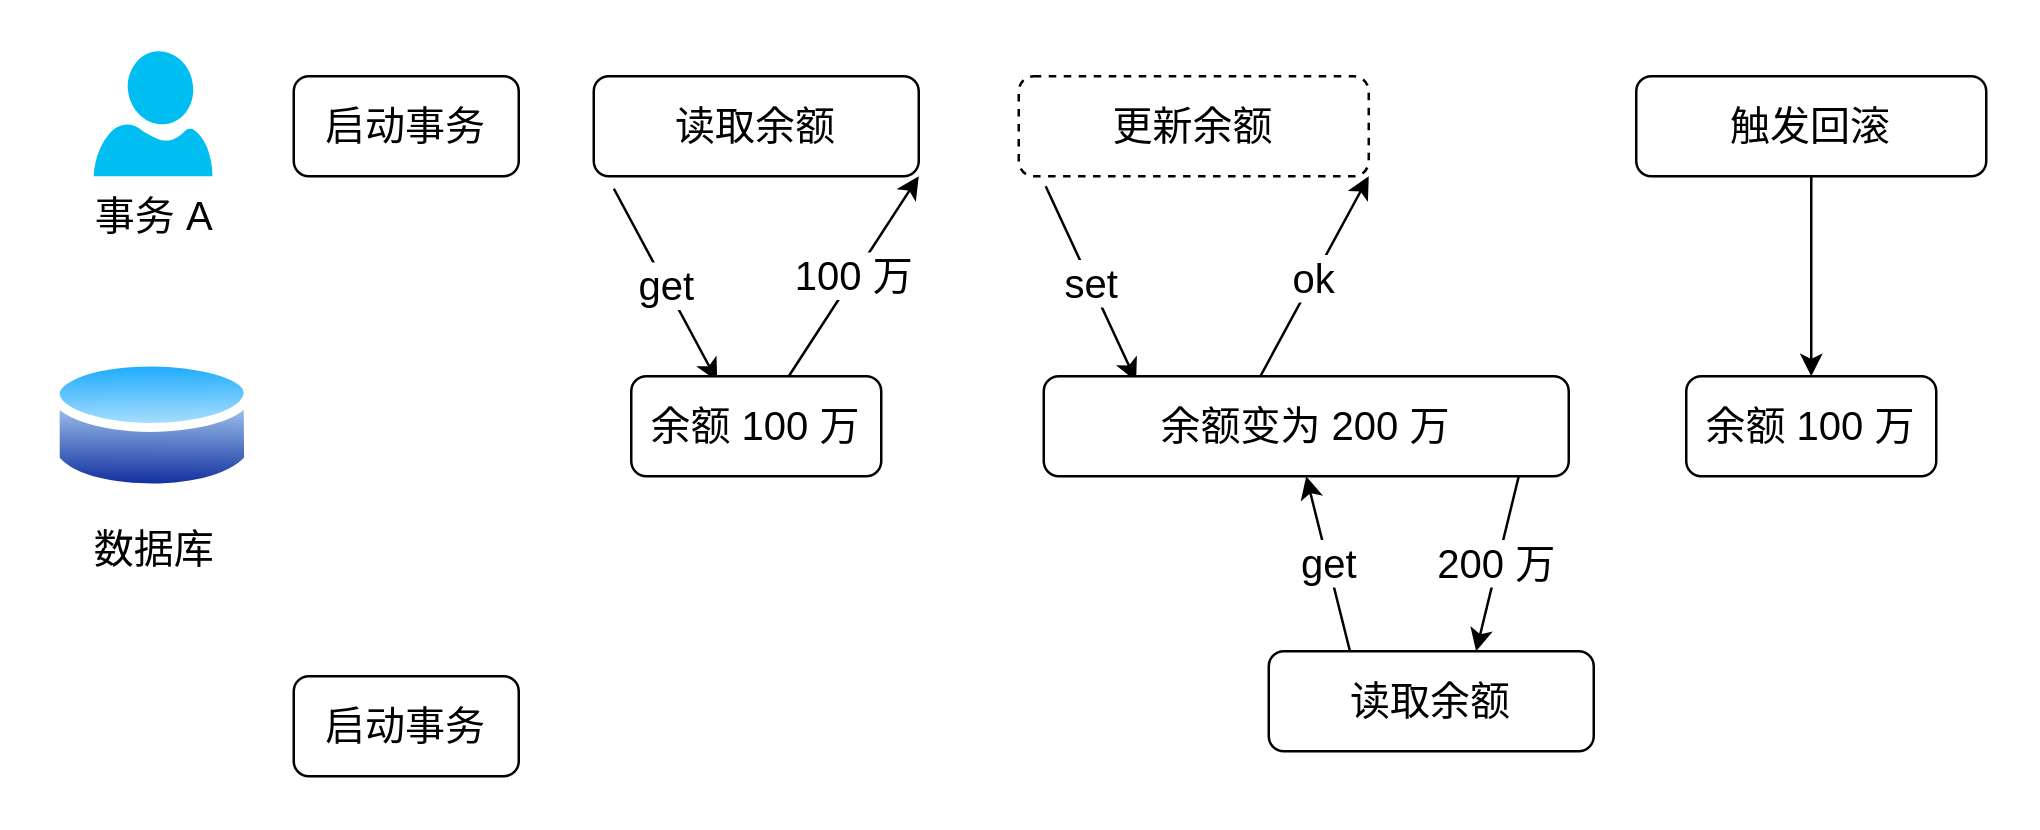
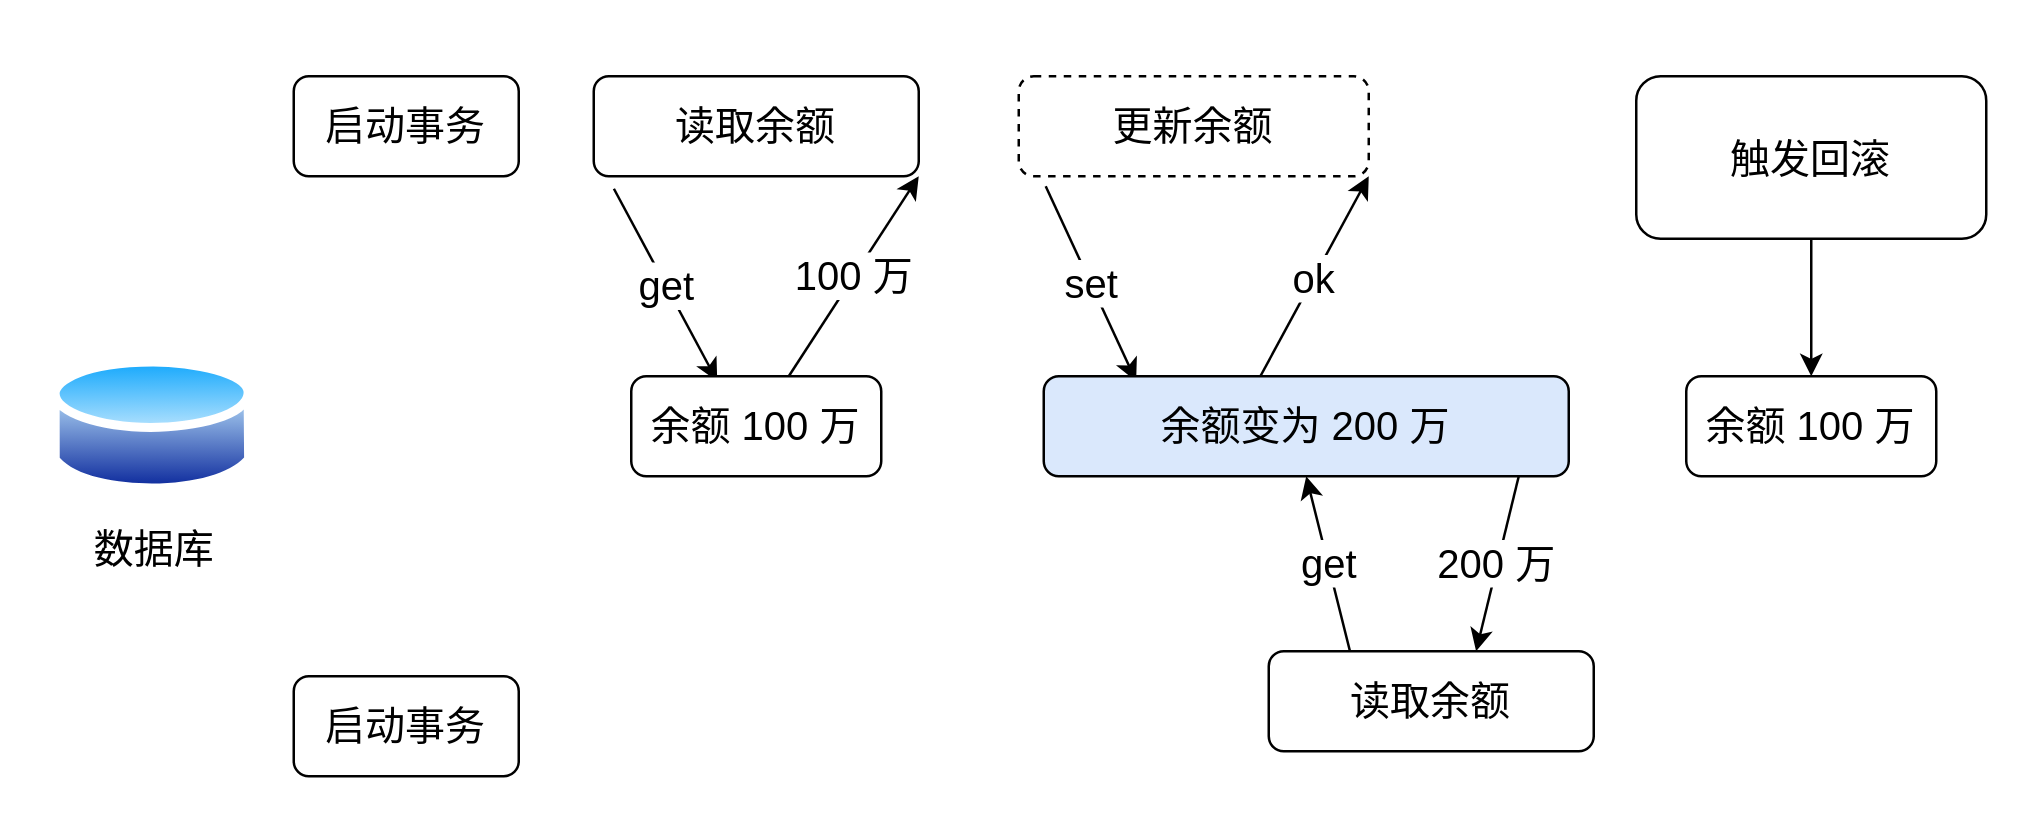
  <mxCell id="0" />
  <mxCell id="1" parent="0" />
- <mxCell id="2" value="事务 A" style="verticalLabelPosition=bottom;html=1;verticalAlign=top;align=center;strokeColor=none;fillColor=#00BEF2;shape=mxgraph.azure.user;fontSize=16;" vertex="1" parent="1"><mxGeometry x="37" y="20" width="47.5" height="50" as="geometry" /></mxCell>
  <mxCell id="3" value="数据库" style="aspect=fixed;perimeter=ellipsePerimeter;html=1;align=center;shadow=0;dashed=0;spacingTop=3;image;image=img/lib/active_directory/database.svg;fontSize=16;" vertex="1" parent="1"><mxGeometry x="20.21" y="140" width="81.08" height="60" as="geometry" /></mxCell>
  <mxCell id="4" value="启动事务" style="rounded=1;whiteSpace=wrap;html=1;fontSize=16;" vertex="1" parent="1"><mxGeometry x="117" y="30" width="90" height="40" as="geometry" /></mxCell>
  <mxCell id="5" value="get" style="rounded=0;orthogonalLoop=1;jettySize=auto;html=1;entryX=0.344;entryY=0.05;entryDx=0;entryDy=0;fontSize=16;exitX=0.062;exitY=1.125;exitDx=0;exitDy=0;exitPerimeter=0;entryPerimeter=0;" edge="1" parent="1" source="6" target="8"><mxGeometry relative="1" as="geometry" /></mxCell>
  <mxCell id="6" value="读取余额" style="rounded=1;whiteSpace=wrap;html=1;fontSize=16;" vertex="1" parent="1"><mxGeometry x="237" y="30" width="130" height="40" as="geometry" /></mxCell>
  <mxCell id="7" value="100 万" style="edgeStyle=none;rounded=0;orthogonalLoop=1;jettySize=auto;html=1;entryX=1;entryY=1;entryDx=0;entryDy=0;fontSize=16;" edge="1" parent="1" source="8" target="6"><mxGeometry relative="1" as="geometry" /></mxCell>
  <mxCell id="8" value="余额 100 万" style="rounded=1;whiteSpace=wrap;html=1;fontSize=16;" vertex="1" parent="1"><mxGeometry x="252" y="150" width="100" height="40" as="geometry" /></mxCell>
  <mxCell id="9" value="set" style="edgeStyle=none;rounded=0;orthogonalLoop=1;jettySize=auto;html=1;entryX=0.176;entryY=0.05;entryDx=0;entryDy=0;fontSize=16;exitX=0.077;exitY=1.1;exitDx=0;exitDy=0;exitPerimeter=0;entryPerimeter=0;" edge="1" parent="1" source="10" target="13"><mxGeometry relative="1" as="geometry" /></mxCell>
  <mxCell id="10" value="更新余额" style="rounded=1;whiteSpace=wrap;html=1;fontSize=16;dashed=1;" vertex="1" parent="1"><mxGeometry x="407" y="30" width="140" height="40" as="geometry" /></mxCell>
  <mxCell id="11" value="ok" style="edgeStyle=none;rounded=0;orthogonalLoop=1;jettySize=auto;html=1;entryX=1;entryY=1;entryDx=0;entryDy=0;fontSize=16;exitX=0.41;exitY=0.025;exitDx=0;exitDy=0;exitPerimeter=0;" edge="1" parent="1" source="13" target="10"><mxGeometry relative="1" as="geometry" /></mxCell>
  <mxCell id="12" value="200 万" style="edgeStyle=none;rounded=0;orthogonalLoop=1;jettySize=auto;html=1;entryX=0.638;entryY=0;entryDx=0;entryDy=0;fontSize=16;entryPerimeter=0;" edge="1" parent="1" target="16"><mxGeometry relative="1" as="geometry"><mxPoint x="607" y="190" as="sourcePoint" /></mxGeometry></mxCell>
- <mxCell id="13" value="余额变为 200 万" style="rounded=1;whiteSpace=wrap;html=1;fontSize=16;" vertex="1" parent="1"><mxGeometry x="417" y="150" width="210" height="40" as="geometry" /></mxCell>
+ <mxCell id="13" value="余额变为 200 万" style="rounded=1;whiteSpace=wrap;html=1;fontSize=16;fillColor=#dae8fc;" vertex="1" parent="1"><mxGeometry x="417" y="150" width="210" height="40" as="geometry" /></mxCell>
  <mxCell id="14" value="启动事务" style="rounded=1;whiteSpace=wrap;html=1;fontSize=16;" vertex="1" parent="1"><mxGeometry x="117" y="270" width="90" height="40" as="geometry" /></mxCell>
  <mxCell id="15" value="get" style="edgeStyle=none;rounded=0;orthogonalLoop=1;jettySize=auto;html=1;entryX=0.5;entryY=1;entryDx=0;entryDy=0;fontSize=16;exitX=0.25;exitY=0;exitDx=0;exitDy=0;" edge="1" parent="1" source="16" target="13"><mxGeometry relative="1" as="geometry" /></mxCell>
  <mxCell id="16" value="读取余额" style="rounded=1;whiteSpace=wrap;html=1;fontSize=16;" vertex="1" parent="1"><mxGeometry x="507" y="260" width="130" height="40" as="geometry" /></mxCell>
  <mxCell id="17" value="余额 100 万" style="rounded=1;whiteSpace=wrap;html=1;fontSize=16;" vertex="1" parent="1"><mxGeometry x="674" y="150" width="100" height="40" as="geometry" /></mxCell>
  <mxCell id="18" style="edgeStyle=none;rounded=0;orthogonalLoop=1;jettySize=auto;html=1;fontSize=16;" edge="1" parent="1" source="19" target="17"><mxGeometry relative="1" as="geometry" /></mxCell>
- <mxCell id="19" value="触发回滚" style="rounded=1;whiteSpace=wrap;html=1;fontSize=16;" vertex="1" parent="1"><mxGeometry x="654" y="30" width="140" height="40" as="geometry" /></mxCell>
+ <mxCell id="19" value="触发回滚" style="rounded=1;whiteSpace=wrap;html=1;fontSize=16;" vertex="1" parent="1"><mxGeometry x="654" y="30" width="140" height="65" as="geometry" /></mxCell>
